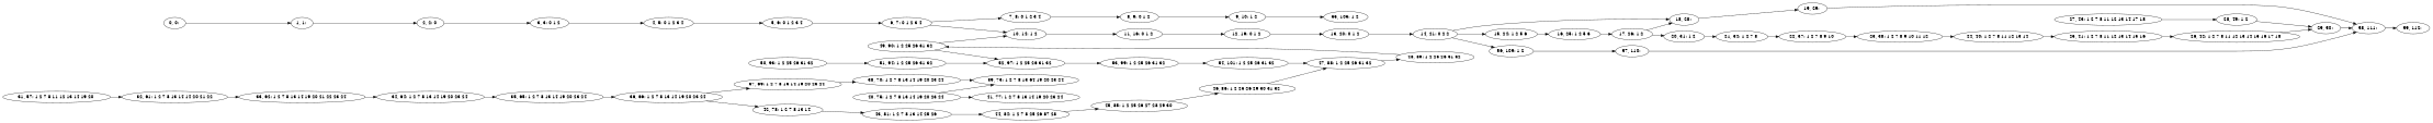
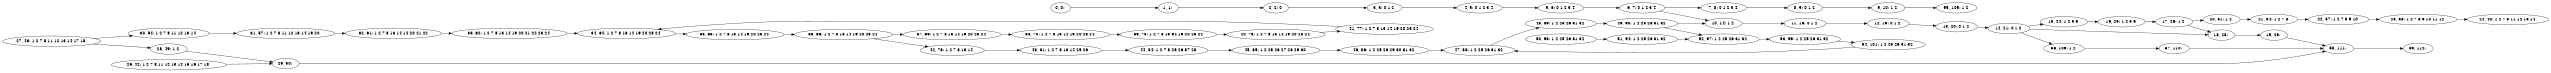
  digraph {
    rankdir=LR
    n1 [label="0, 0: "]
    n2 [label="1, 1: "]
    n3 [label="2, 2: 0 "]
    n4 [label="3, 3: 0 1 2 "]
    n5 [label="4, 5: 0 1 2 3 4 "]
    n6 [label="5, 6: 0 1 2 3 4 "]
    n7 [label="6, 7: 0 1 2 3 4 "]
    n8 [label="7, 8: 0 1 2 3 4 "]
    n9 [label="10, 14: 1 2 "]
    n10 [label="8, 9: 0 1 2 "]
    n11 [label="11, 16: 0 1 2 "]
    n12 [label="9, 10: 1 2 "]
    n13 [label="55, 105: 1 2 "]
    n14 [label="13, 20: 0 1 2 "]
-   n15 [label="14, 21: 0 2 2"]
+   n15 [label="14, 21: 0 1 2 "]
    n16 [label="12, 19: 0 1 2 "]
    n17 [label="15, 24: 1 2 5 6 "]
    n18 [label="18, 28: "]
    n19 [label="56, 109: 1 2 "]
    n20 [label="16, 25: 1 2 5 6 "]
    n21 [label="19, 29: "]
    n22 [label="17, 26: 1 2 "]
    n23 [label="20, 31: 1 2 "]
    n24 [label="21, 34: 1 2 7 8 "]
    n25 [label="58, 111: "]
    n26 [label="59, 112: "]
    n27 [label="22, 37: 1 2 7 8 9 10 "]
    n28 [label="23, 38: 1 2 7 8 9 10 11 12 "]
    n29 [label="24, 40: 1 2 7 8 11 12 13 14 "]
-   n30 [label="25, 41: 1 2 7 8 11 12 13 14 15 16 "]
    n31 [label="26, 42: 1 2 7 8 11 12 13 14 15 16 17 18 "]
    n32 [label="29, 50: "]
    n33 [label="27, 43: 1 2 7 8 11 12 13 14 17 18 "]
    n34 [label="28, 49: 1 2 "]
+   n35 [label="30, 54: 1 2 7 8 11 12 13 14 "]
    n36 [label="31, 57: 1 2 7 8 11 12 13 14 19 20 "]
    n37 [label="32, 61: 1 2 7 8 13 14 14 20 21 22"]
    n38 [label="33, 62: 1 2 7 8 13 14 19 20 21 22 23 24 "]
    n39 [label="34, 64: 1 2 7 8 13 14 19 20 23 24 "]
    n40 [label="35, 65: 1 2 7 8 13 14 19 20 23 24 "]
    n41 [label="36, 66: 1 2 7 8 13 14 19 20 23 24 "]
    n42 [label="37, 69: 1 2 7 8 13 14 19 20 23 24 "]
    n43 [label="42, 78: 1 2 7 8 13 14 "]
    n44 [label="38, 70: 1 2 7 8 13 14 19 20 23 24 "]
    n45 [label="43, 81: 1 2 7 8 13 14 25 26 "]
    n46 [label="39, 73: 1 2 7 8 13 64 19 20 23 24"]
    n47 [label="40, 75: 1 2 7 8 13 14 19 20 23 24 "]
    n48 [label="41, 77: 1 2 7 8 13 14 19 20 23 24 "]
    n49 [label="44, 84: 1 2 7 8 25 26 87 28"]
    n50 [label="45, 85: 1 2 25 26 27 28 29 30 "]
    n51 [label="46, 86: 1 2 25 26 29 30 31 32 "]
    n52 [label="47, 88: 1 2 25 26 31 32 "]
    n53 [label="48, 89: 1 2 25 26 31 32 "]
    n54 [label="49, 90: 1 2 25 26 31 32 "]
    n55 [label="52, 97: 1 2 25 26 31 32 "]
    n56 [label="50, 93: 1 2 25 26 31 32 "]
    n57 [label="51, 94: 1 2 25 26 31 32 "]
    n58 [label="53, 99: 1 2 25 26 31 32 "]
    n59 [label="54, 101: 1 2 25 26 31 32 "]
    n60 [label="57, 110: "]
    n1 -> n2
    n2 -> n3
    n3 -> n4
    n4 -> n5
    n5 -> n6
    n6 -> n7
    n7 -> n8
    n7 -> n9
    n8 -> n10
    n9 -> n11
    n10 -> n12
    n11 -> n16
    n12 -> n13
    n14 -> n15
    n15 -> n17
    n15 -> n18
    n15 -> n19
    n16 -> n14
    n17 -> n20
    n18 -> n21
    n19 -> n60
    n20 -> n22
    n21 -> n25
    n22 -> n18
    n22 -> n23
    n23 -> n24
    n24 -> n27
    n25 -> n26
    n27 -> n28
    n28 -> n29
-   n29 -> n30
-   n30 -> n31
    n31 -> n32
    n32 -> n25
    n33 -> n34
+   n33 -> n35
    n34 -> n32
+   n35 -> n36
    n36 -> n37
    n37 -> n38
    n38 -> n39
    n39 -> n40
    n40 -> n41
    n41 -> n42
    n41 -> n43
    n42 -> n44
    n43 -> n45
    n44 -> n46
    n45 -> n49
-   n47 -> n46
+   n46 -> n47
    n47 -> n48
+   n48 -> n39
    n49 -> n50
    n50 -> n51
    n51 -> n52
    n52 -> n53
    n53 -> n54
    n54 -> n9
    n54 -> n55
    n55 -> n58
    n56 -> n57
    n57 -> n55
    n58 -> n59
    n59 -> n52
    n60 -> n25
  }
